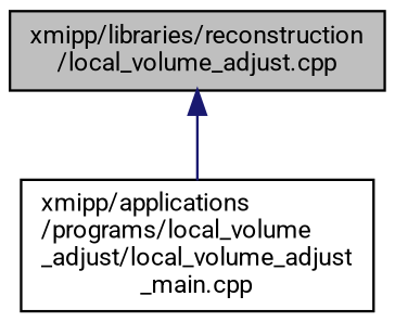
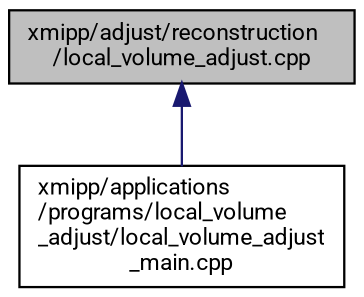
  digraph {
    fontname=Roboto
    node [color=black fontname=Roboto fontsize=10 shape=record style=filled]
-   n1 [fillcolor=grey75 fontcolor=black height=0.2 label="xmipp/libraries/reconstruction\l/local_volume_adjust.cpp" width=0.4]
+   n1 [fillcolor=grey75 fontcolor=black height=0.2 label="xmipp/adjust/reconstruction\l/local_volume_adjust.cpp" width=0.4]
    n2 [fillcolor=white height=0.2 label="xmipp/applications\l/programs/local_volume\l_adjust/local_volume_adjust\l_main.cpp" width=0.4]
    n1 -> n2 [color=midnightblue dir=back fontname=Roboto fontsize=10 labelfontname=Helvetica labelfontsize=10 style=solid]
  }
